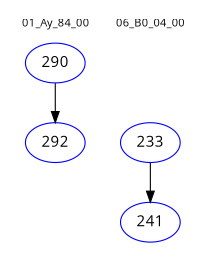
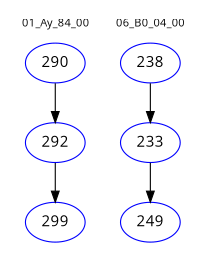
  digraph {
    fontname="Open Sans"
    node [color=blue fontname="Open Sans"]
    edge [color=black fontname="Open Sans"]
    n1 [label=290]
    n2 [label=292]
+   n3 [label=299]
+   n4 [label=238]
    n5 [label=233]
-   n6 [label=241]
+   n6 [label=249]
    subgraph cluster_1 {
      color=white
      fontsize=10
      label="01_Ay_84_00"
      n1
      n2
+     n3
    }
    subgraph cluster_2 {
      color=white
      fontsize=10
      label="06_B0_04_00"
+     n4
      n5
      n6
    }
    n1 -> n2
+   n2 -> n3
+   n4 -> n5
    n5 -> n6
  }
